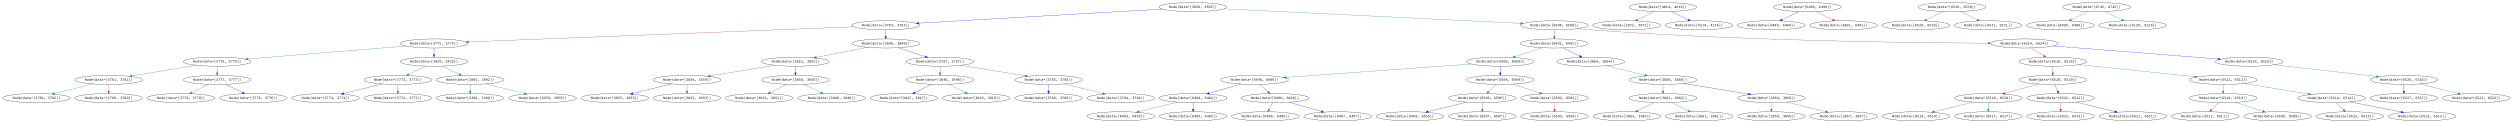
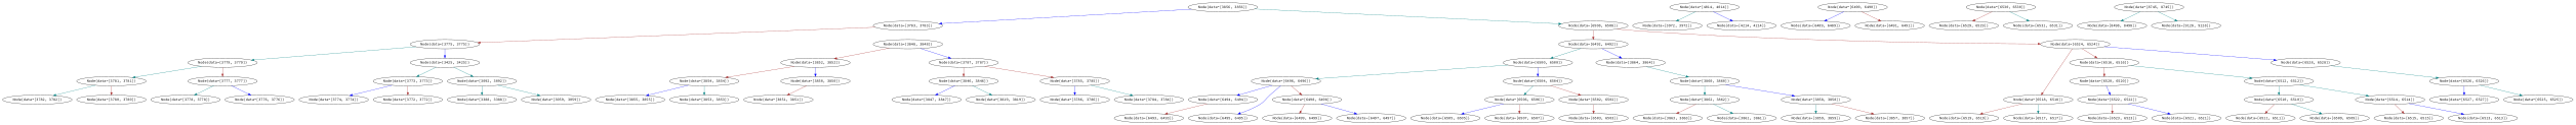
  digraph {
    fontname="Source Code Pro"
    node [fontname="Source Code Pro"]
    edge [color=teal fontname="Source Code Pro"]
    n1 [label="Node{data=[3856, 3856]}"]
    n2 [label="Node{data=[3783, 3783]}"]
    n3 [label="Node{data=[6508, 6508]}"]
    n4 [label="Node{data=[3775, 3775]}"]
    n5 [label="Node{data=[3848, 3848]}"]
    n6 [label="Node{data=[6492, 6492]}"]
    n7 [label="Node{data=[6524, 6524]}"]
    n8 [label="Node{data=[3425, 3425]}"]
    n9 [label="Node{data=[3779, 3779]}"]
    n10 [label="Node{data=[3787, 3787]}"]
    n11 [label="Node{data=[3852, 3852]}"]
    n12 [label="Node{data=[3092, 3092]}"]
    n13 [label="Node{data=[3773, 3773]}"]
    n14 [label="Node{data=[3777, 3777]}"]
    n15 [label="Node{data=[3781, 3781]}"]
    n16 [label="Node{data=[3059, 3059]}"]
    n17 [label="Node{data=[3388, 3388]}"]
    n18 [label="Node{data=[3772, 3772]}"]
    n19 [label="Node{data=[3774, 3774]}"]
    n20 [label="Node{data=[3776, 3776]}"]
    n21 [label="Node{data=[3778, 3778]}"]
    n22 [label="Node{data=[3780, 3780]}"]
    n23 [label="Node{data=[3782, 3782]}"]
    n24 [label="Node{data=[3785, 3785]}"]
    n25 [label="Node{data=[3846, 3846]}"]
    n26 [label="Node{data=[3850, 3850]}"]
    n27 [label="Node{data=[3854, 3854]}"]
    n28 [label="Node{data=[3784, 3784]}"]
    n29 [label="Node{data=[3786, 3786]}"]
    n30 [label="Node{data=[3819, 3819]}"]
    n31 [label="Node{data=[3847, 3847]}"]
-   n32 [label="Node{data=[3849, 3849]}"]
    n33 [label="Node{data=[3851, 3851]}"]
    n34 [label="Node{data=[3853, 3853]}"]
    n35 [label="Node{data=[3855, 3855]}"]
    n36 [label="Node{data=[3864, 3864]}"]
    n37 [label="Node{data=[6500, 6500]}"]
    n38 [label="Node{data=[6516, 6516]}"]
    n39 [label="Node{data=[6528, 6528]}"]
    n40 [label="Node{data=[3860, 3860]}"]
    n41 [label="Node{data=[6496, 6496]}"]
    n42 [label="Node{data=[6504, 6504]}"]
    n43 [label="Node{data=[3858, 3858]}"]
    n44 [label="Node{data=[3862, 3862]}"]
    n45 [label="Node{data=[3857, 3857]}"]
    n46 [label="Node{data=[3859, 3859]}"]
    n47 [label="Node{data=[3861, 3861]}"]
    n48 [label="Node{data=[3863, 3863]}"]
    n49 [label="Node{data=[4014, 4014]}"]
    n50 [label="Node{data=[3972, 3972]}"]
    n51 [label="Node{data=[4214, 4214]}"]
    n52 [label="Node{data=[6490, 6490]}"]
    n53 [label="Node{data=[6489, 6489]}"]
    n54 [label="Node{data=[6491, 6491]}"]
    n55 [label="Node{data=[6494, 6494]}"]
    n56 [label="Node{data=[6498, 6498]}"]
    n57 [label="Node{data=[6502, 6502]}"]
    n58 [label="Node{data=[6506, 6506]}"]
    n59 [label="Node{data=[6493, 6493]}"]
    n60 [label="Node{data=[6495, 6495]}"]
    n61 [label="Node{data=[6497, 6497]}"]
    n62 [label="Node{data=[6499, 6499]}"]
    n63 [label="Node{data=[6503, 6503]}"]
    n64 [label="Node{data=[6505, 6505]}"]
    n65 [label="Node{data=[6507, 6507]}"]
    n66 [label="Node{data=[6512, 6512]}"]
    n67 [label="Node{data=[6520, 6520]}"]
    n68 [label="Node{data=[6526, 6526]}"]
    n69 [label="Node{data=[6510, 6510]}"]
    n70 [label="Node{data=[6514, 6514]}"]
    n71 [label="Node{data=[6518, 6518]}"]
    n72 [label="Node{data=[6522, 6522]}"]
    n73 [label="Node{data=[6509, 6509]}"]
    n74 [label="Node{data=[6511, 6511]}"]
    n75 [label="Node{data=[6513, 6513]}"]
    n76 [label="Node{data=[6515, 6515]}"]
    n77 [label="Node{data=[6517, 6517]}"]
    n78 [label="Node{data=[6519, 6519]}"]
    n79 [label="Node{data=[6521, 6521]}"]
    n80 [label="Node{data=[6523, 6523]}"]
    n81 [label="Node{data=[6525, 6525]}"]
    n82 [label="Node{data=[6527, 6527]}"]
    n83 [label="Node{data=[6530, 6530]}"]
    n84 [label="Node{data=[6529, 6529]}"]
    n85 [label="Node{data=[6531, 6531]}"]
    n86 [label="Node{data=[8745, 8745]}"]
    n87 [label="Node{data=[8498, 8498]}"]
    n88 [label="Node{data=[9128, 9128]}"]
    n1 -> n2 [color=blue]
    n1 -> n3
    n2 -> n4 [color=brown]
-   n2 -> n5 [color=blue]
    n3 -> n6 [color=brown]
    n3 -> n7 [color=brown]
    n4 -> n8 [color=blue]
    n4 -> n9
    n5 -> n10 [color=blue]
    n5 -> n11 [color=brown]
    n6 -> n36 [color=blue]
    n6 -> n37
    n7 -> n38 [color=brown]
    n7 -> n39 [color=blue]
    n8 -> n12
    n8 -> n13
    n9 -> n14 [color=brown]
    n9 -> n15
    n10 -> n24 [color=brown]
    n10 -> n25 [color=brown]
    n11 -> n26 [color=blue]
    n11 -> n27 [color=brown]
    n12 -> n16
    n12 -> n17
    n13 -> n18 [color=brown]
    n13 -> n19 [color=blue]
    n14 -> n20 [color=blue]
    n14 -> n21
    n15 -> n22 [color=brown]
    n15 -> n23
    n24 -> n28
    n24 -> n29 [color=blue]
    n25 -> n30
    n25 -> n31 [color=blue]
-   n26 -> n32
    n26 -> n33 [color=brown]
    n27 -> n34
    n27 -> n35 [color=blue]
    n36 -> n40
    n37 -> n41
    n37 -> n42 [color=blue]
    n38 -> n66
    n38 -> n67 [color=brown]
    n39 -> n68
    n40 -> n43 [color=blue]
    n40 -> n44
    n41 -> n55 [color=blue]
    n41 -> n56 [color=brown]
    n42 -> n57 [color=brown]
    n42 -> n58
    n43 -> n45 [color=brown]
    n43 -> n46
    n44 -> n47
    n44 -> n48 [color=brown]
    n49 -> n50
    n49 -> n51 [color=blue]
    n52 -> n53 [color=blue]
    n52 -> n54 [color=brown]
    n55 -> n59 [color=brown]
-   n55 -> n60 [color=blue]
+   n41 -> n60 [color=blue]
    n56 -> n61 [color=blue]
    n56 -> n62 [color=brown]
    n57 -> n63 [color=brown]
    n58 -> n64 [color=blue]
    n58 -> n65 [color=brown]
    n66 -> n69
    n66 -> n70
-   n67 -> n71 [color=brown]
+   n7 -> n71 [color=brown]
    n67 -> n72 [color=blue]
    n68 -> n81
    n68 -> n82 [color=blue]
    n69 -> n73
    n69 -> n74 [color=brown]
    n70 -> n75 [color=blue]
    n70 -> n76 [color=brown]
    n71 -> n77
    n71 -> n78 [color=brown]
    n72 -> n79 [color=blue]
    n72 -> n80 [color=brown]
-   n83 -> n84
+   n83 -> n84 [color=brown]
    n83 -> n85
    n86 -> n87
    n86 -> n88
  }
